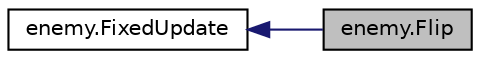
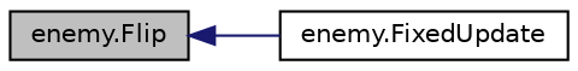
  digraph {
    rankdir=LR
    fontname="DejaVu Sans"
    node [color=black fontname="DejaVu Sans" fontsize=10 shape=record style=filled]
    n1 [fillcolor=grey75 fontcolor=black height=0.2 label="enemy.Flip" width=0.4]
    n2 [fillcolor=white height=0.2 label="enemy.FixedUpdate" width=0.4]
-   n2 -> n1 [color=midnightblue dir=back fontname="DejaVu Sans" fontsize=10 labelfontname=Helvetica labelfontsize=10 style=solid]
+   n1 -> n2 [color=midnightblue dir=back fontname="DejaVu Sans" fontsize=10 labelfontname=Helvetica labelfontsize=10 style=solid]
  }
